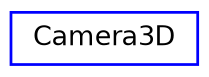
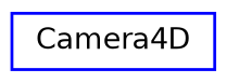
  digraph {
    rankdir=LR
-   n1 [color=blue fillcolor=white fontname=Helvetica fontsize=10 height=0.2 label=Camera3D shape=record style=filled width=0.4]
+   n1 [color=blue fillcolor=white fontname=Helvetica fontsize=10 height=0.2 label=Camera4D shape=record style=filled width=0.4]
  }
